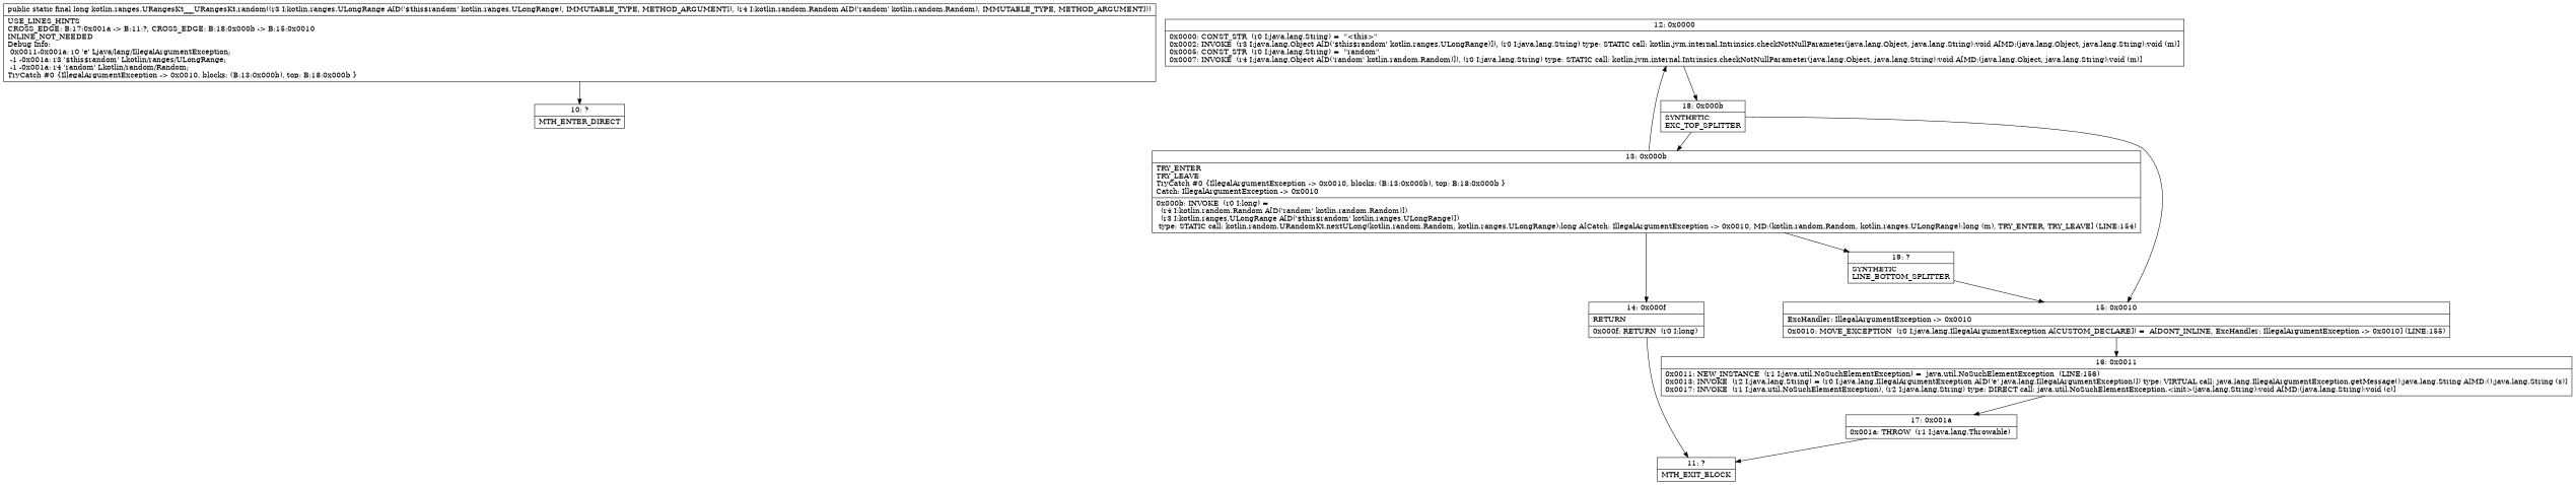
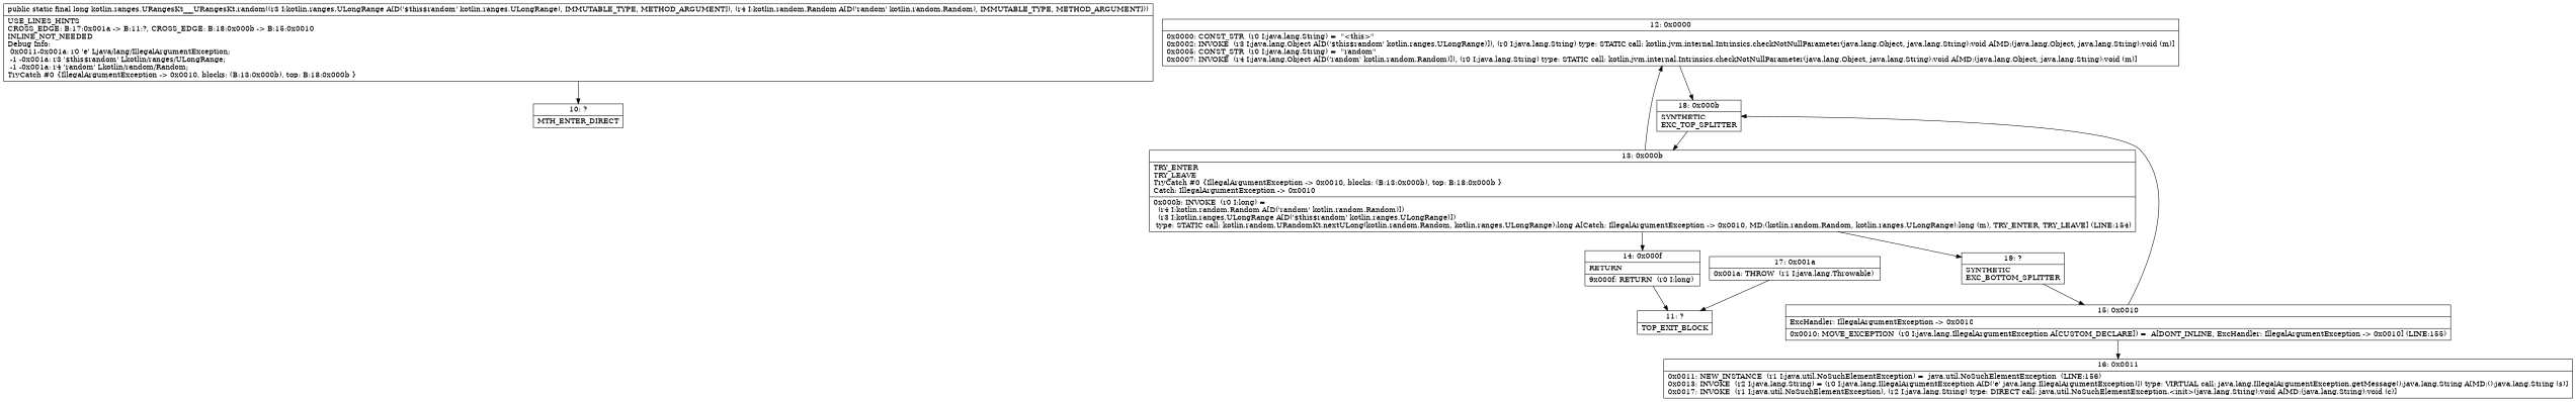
  digraph {
    node [shape=record]
    n1 [label="{10\:\ ?|MTH_ENTER_DIRECT\l}"]
    n2 [label="{12\:\ 0x0000|0x0000: CONST_STR  (r0 I:java.lang.String) =  \"\<this\>\" \l0x0002: INVOKE  (r3 I:java.lang.Object A[D('$this$random' kotlin.ranges.ULongRange)]), (r0 I:java.lang.String) type: STATIC call: kotlin.jvm.internal.Intrinsics.checkNotNullParameter(java.lang.Object, java.lang.String):void A[MD:(java.lang.Object, java.lang.String):void (m)]\l0x0005: CONST_STR  (r0 I:java.lang.String) =  \"random\" \l0x0007: INVOKE  (r4 I:java.lang.Object A[D('random' kotlin.random.Random)]), (r0 I:java.lang.String) type: STATIC call: kotlin.jvm.internal.Intrinsics.checkNotNullParameter(java.lang.Object, java.lang.String):void A[MD:(java.lang.Object, java.lang.String):void (m)]\l}"]
    n3 [label="{18\:\ 0x000b|SYNTHETIC\lEXC_TOP_SPLITTER\l}"]
    n4 [label="{13\:\ 0x000b|TRY_ENTER\lTRY_LEAVE\lTryCatch #0 \{IllegalArgumentException \-\> 0x0010, blocks: (B:13:0x000b), top: B:18:0x000b \}\lCatch: IllegalArgumentException \-\> 0x0010\l|0x000b: INVOKE  (r0 I:long) = \l  (r4 I:kotlin.random.Random A[D('random' kotlin.random.Random)])\l  (r3 I:kotlin.ranges.ULongRange A[D('$this$random' kotlin.ranges.ULongRange)])\l type: STATIC call: kotlin.random.URandomKt.nextULong(kotlin.random.Random, kotlin.ranges.ULongRange):long A[Catch: IllegalArgumentException \-\> 0x0010, MD:(kotlin.random.Random, kotlin.ranges.ULongRange):long (m), TRY_ENTER, TRY_LEAVE] (LINE:154)\l}"]
    n5 [label="{15\:\ 0x0010|ExcHandler: IllegalArgumentException \-\> 0x0010\l|0x0010: MOVE_EXCEPTION  (r0 I:java.lang.IllegalArgumentException A[CUSTOM_DECLARE]) =  A[DONT_INLINE, ExcHandler: IllegalArgumentException \-\> 0x0010] (LINE:155)\l}"]
-   n6 [label="{14\:\ 0x000f|RETURN\l|0x000f: RETURN  (r0 I:long) \l}"]
-   n7 [label="{19\:\ ?|SYNTHETIC\lLINE_BOTTOM_SPLITTER\l}"]
+   n6 [label="{14\:\ 0x000f|RETURN\l|9x000f: RETURN  (r0 I:long) \l}"]
+   n7 [label="{19\:\ ?|SYNTHETIC\lEXC_BOTTOM_SPLITTER\l}"]
    n8 [label="{16\:\ 0x0011|0x0011: NEW_INSTANCE  (r1 I:java.util.NoSuchElementException) =  java.util.NoSuchElementException  (LINE:156)\l0x0013: INVOKE  (r2 I:java.lang.String) = (r0 I:java.lang.IllegalArgumentException A[D('e' java.lang.IllegalArgumentException)]) type: VIRTUAL call: java.lang.IllegalArgumentException.getMessage():java.lang.String A[MD:():java.lang.String (s)]\l0x0017: INVOKE  (r1 I:java.util.NoSuchElementException), (r2 I:java.lang.String) type: DIRECT call: java.util.NoSuchElementException.\<init\>(java.lang.String):void A[MD:(java.lang.String):void (c)]\l}"]
-   n9 [label="{11\:\ ?|MTH_EXIT_BLOCK\l}"]
+   n9 [label="{11\:\ ?|TOP_EXIT_BLOCK\l}"]
    n10 [label="{17\:\ 0x001a|0x001a: THROW  (r1 I:java.lang.Throwable) \l}"]
    n11 [label="{public static final long kotlin.ranges.URangesKt___URangesKt.random((r3 I:kotlin.ranges.ULongRange A[D('$this$random' kotlin.ranges.ULongRange), IMMUTABLE_TYPE, METHOD_ARGUMENT]), (r4 I:kotlin.random.Random A[D('random' kotlin.random.Random), IMMUTABLE_TYPE, METHOD_ARGUMENT]))  | USE_LINES_HINTS\lCROSS_EDGE: B:17:0x001a \-\> B:11:?, CROSS_EDGE: B:18:0x000b \-\> B:15:0x0010\lINLINE_NOT_NEEDED\lDebug Info:\l  0x0011\-0x001a: r0 'e' Ljava\/lang\/IllegalArgumentException;\l  \-1 \-0x001a: r3 '$this$random' Lkotlin\/ranges\/ULongRange;\l  \-1 \-0x001a: r4 'random' Lkotlin\/random\/Random;\lTryCatch #0 \{IllegalArgumentException \-\> 0x0010, blocks: (B:13:0x000b), top: B:18:0x000b \}\l}"]
    n2 -> n3
    n3 -> n4
-   n3 -> n5
+   n5 -> n3
    n4 -> n2
    n4 -> n6
    n4 -> n7
    n5 -> n8
    n6 -> n9
    n7 -> n5
-   n8 -> n10
    n10 -> n9
    n11 -> n1
  }
